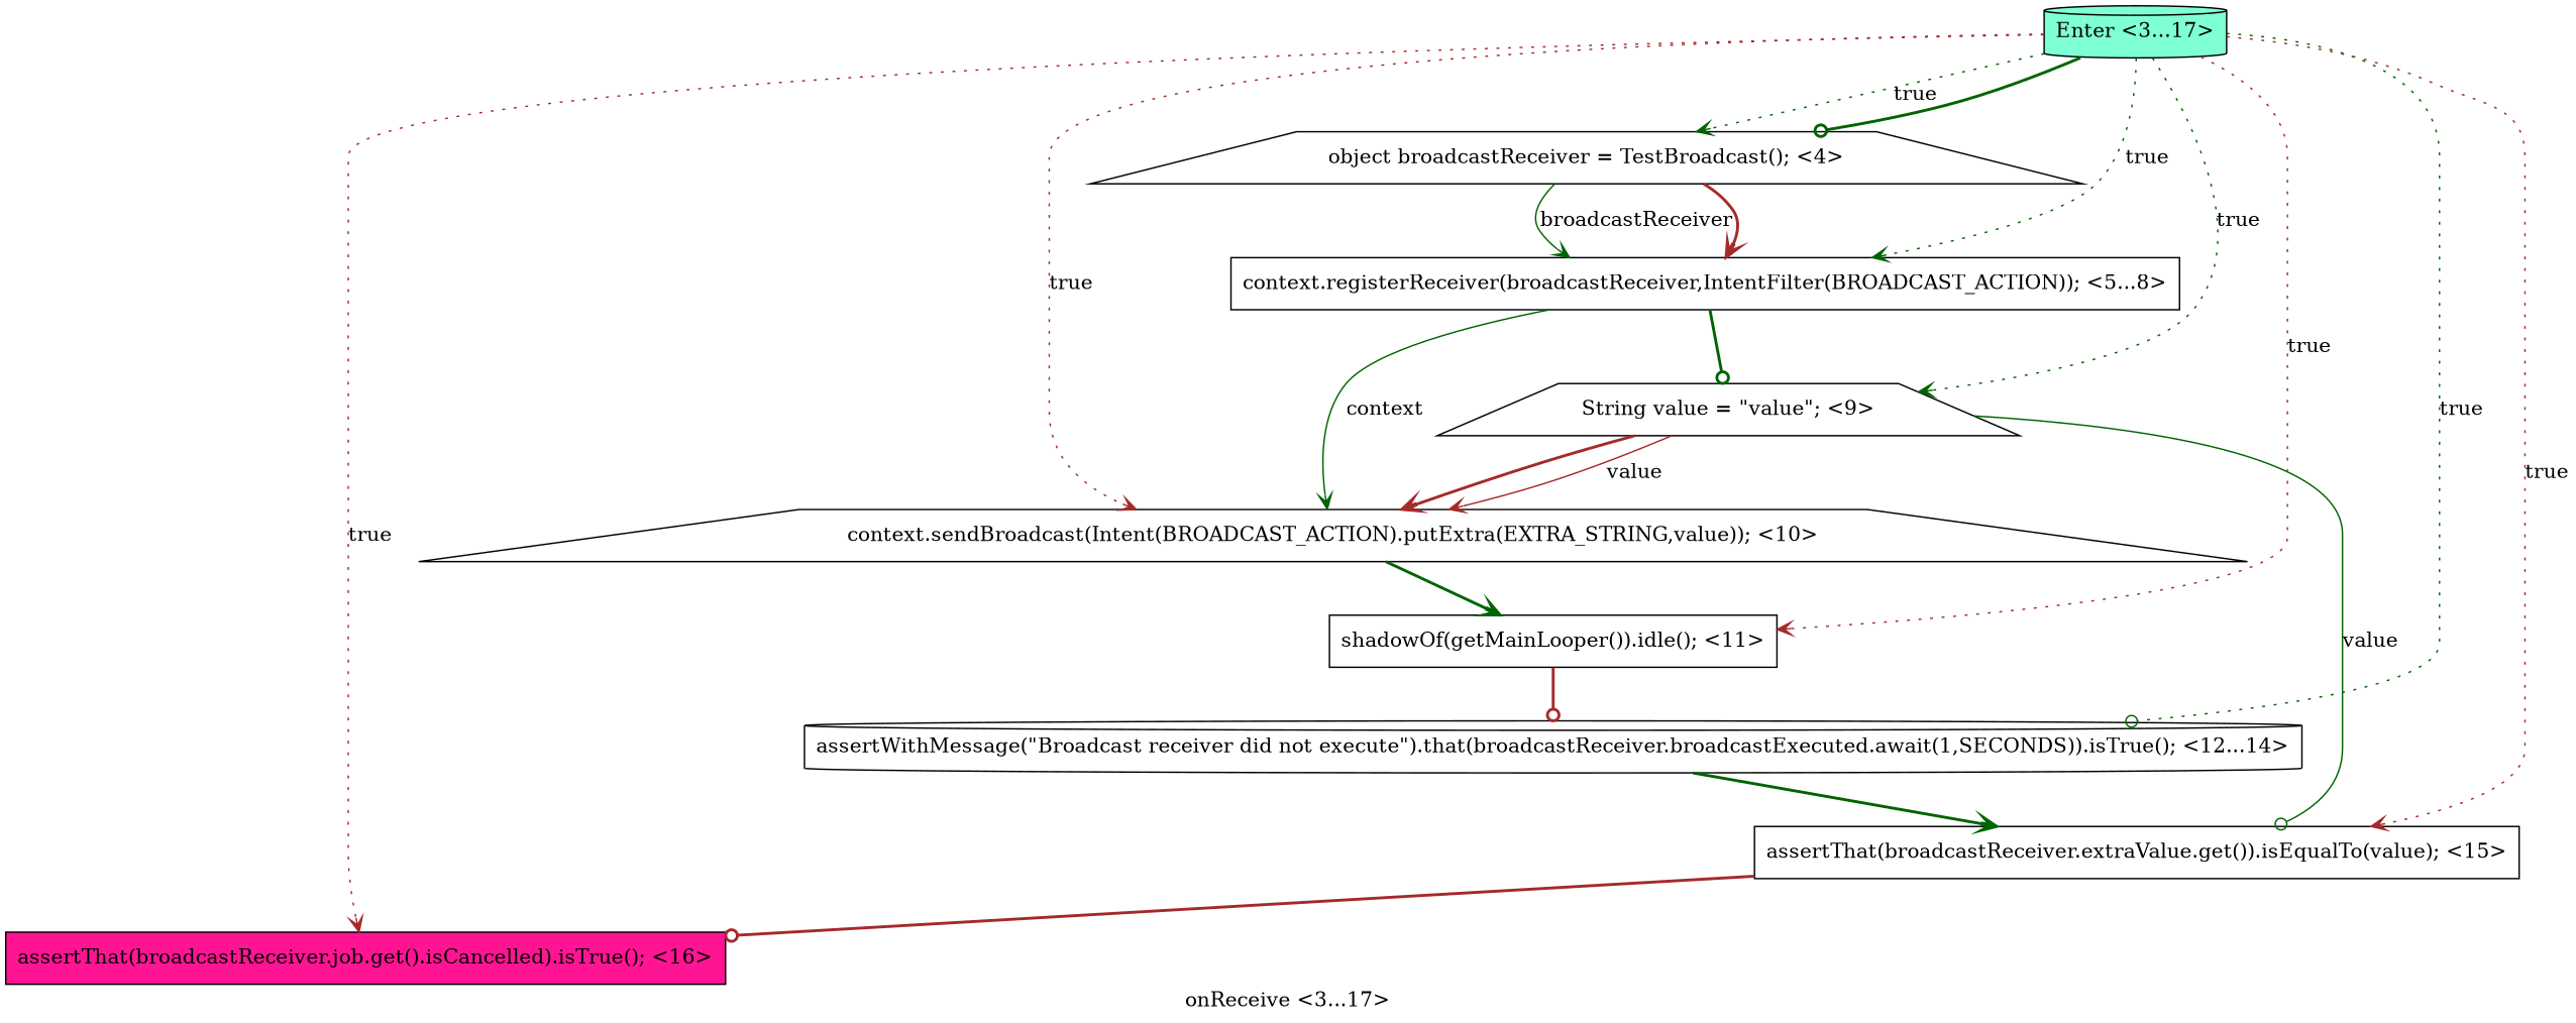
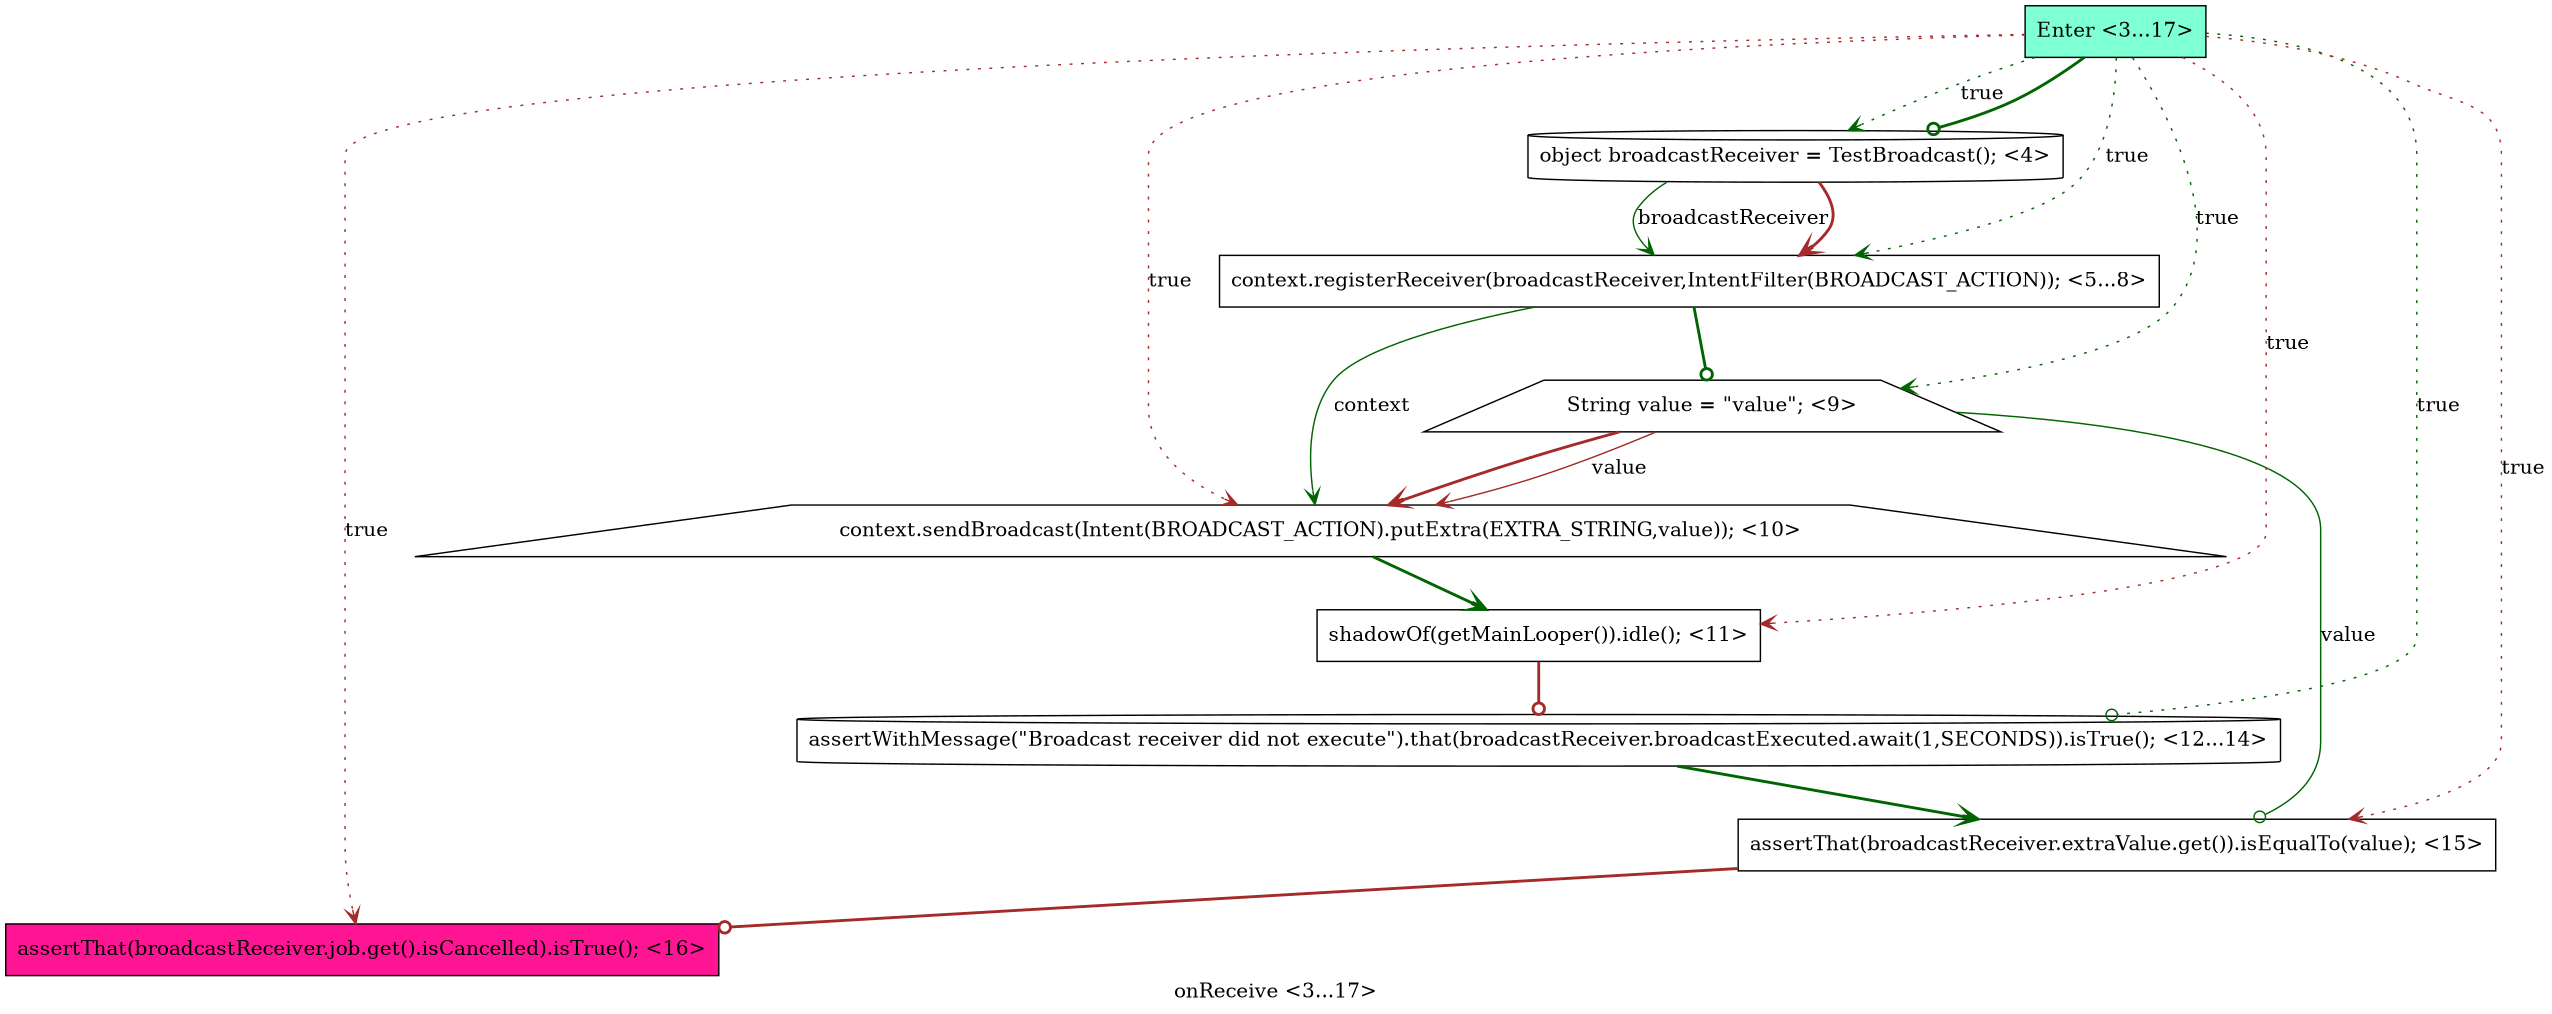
  digraph {
    label="onReceive <3...17>"
    node [fillcolor=white shape=box style=filled]
    edge [arrowhead=vee color=darkgreen style=bold]
    n1 [fillcolor=deeppink label="assertThat(broadcastReceiver.job.get().isCancelled).isTrue(); <16>"]
-   n2 [label="object broadcastReceiver = TestBroadcast(); <4>" shape=trapezium]
+   n2 [label="object broadcastReceiver = TestBroadcast(); <4>" shape=cylinder]
    n3 [label="context.registerReceiver(broadcastReceiver,IntentFilter(BROADCAST_ACTION)); <5...8>"]
    n4 [label="String value = \"value\"; <9>" shape=trapezium]
    n5 [label="context.sendBroadcast(Intent(BROADCAST_ACTION).putExtra(EXTRA_STRING,value)); <10>" shape=trapezium]
-   n6 [fillcolor=aquamarine label="Enter <3...17>" shape=cylinder]
+   n6 [fillcolor=aquamarine label="Enter <3...17>"]
    n7 [label="assertWithMessage(\"Broadcast receiver did not execute\").that(broadcastReceiver.broadcastExecuted.await(1,SECONDS)).isTrue(); <12...14>" shape=cylinder]
    n8 [label="assertThat(broadcastReceiver.extraValue.get()).isEqualTo(value); <15>"]
    n9 [label="shadowOf(getMainLooper()).idle(); <11>"]
    n2 -> n3 [label=broadcastReceiver style=solid]
    n2 -> n3 [color=brown]
    n3 -> n4 [arrowhead=odot]
    n3 -> n5 [label=context style=solid]
    n4 -> n5 [color=brown label=value style=solid]
    n4 -> n5 [color=brown]
    n4 -> n8 [arrowhead=odot label=value style=solid]
    n5 -> n9
    n6 -> n1 [color=brown label=true style=dotted]
    n6 -> n2 [label=true style=dotted]
    n6 -> n2 [arrowhead=odot]
    n6 -> n3 [label=true style=dotted]
    n6 -> n4 [label=true style=dotted]
    n6 -> n5 [color=brown label=true style=dotted]
    n6 -> n7 [arrowhead=odot label=true style=dotted]
    n6 -> n8 [color=brown label=true style=dotted]
    n6 -> n9 [color=brown label=true style=dotted]
    n7 -> n8
    n8 -> n1 [arrowhead=odot color=brown]
    n9 -> n7 [arrowhead=odot color=brown]
  }
